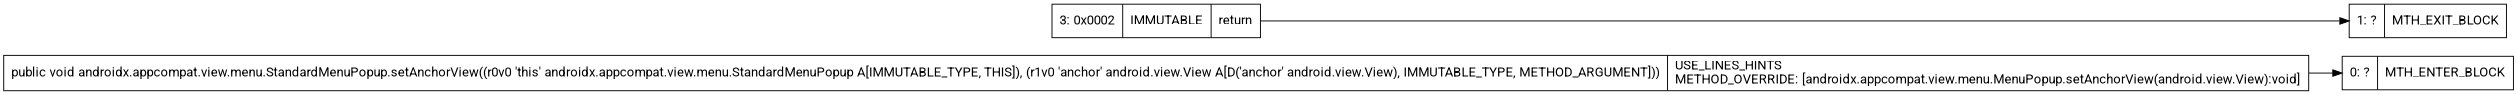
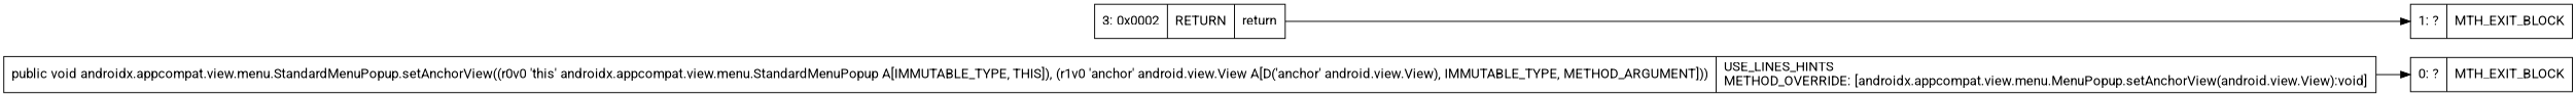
  digraph {
    fontname=Roboto
    rankdir=LR
    node [fontname=Roboto shape=record]
    edge [fontname=Roboto]
-   n1 [label="{0\:\ ?|MTH_ENTER_BLOCK\l}"]
-   n2 [label="{3\:\ 0x0002|IMMUTABLE\l|return\l}"]
+   n1 [label="{0\:\ ?|MTH_EXIT_BLOCK\l}"]
+   n2 [label="{3\:\ 0x0002|RETURN\l|return\l}"]
    n3 [label="{1\:\ ?|MTH_EXIT_BLOCK\l}"]
    n4 [label="{public void androidx.appcompat.view.menu.StandardMenuPopup.setAnchorView((r0v0 'this' androidx.appcompat.view.menu.StandardMenuPopup A[IMMUTABLE_TYPE, THIS]), (r1v0 'anchor' android.view.View A[D('anchor' android.view.View), IMMUTABLE_TYPE, METHOD_ARGUMENT]))  | USE_LINES_HINTS\lMETHOD_OVERRIDE: [androidx.appcompat.view.menu.MenuPopup.setAnchorView(android.view.View):void]\l}"]
    n2 -> n3
    n4 -> n1
  }
